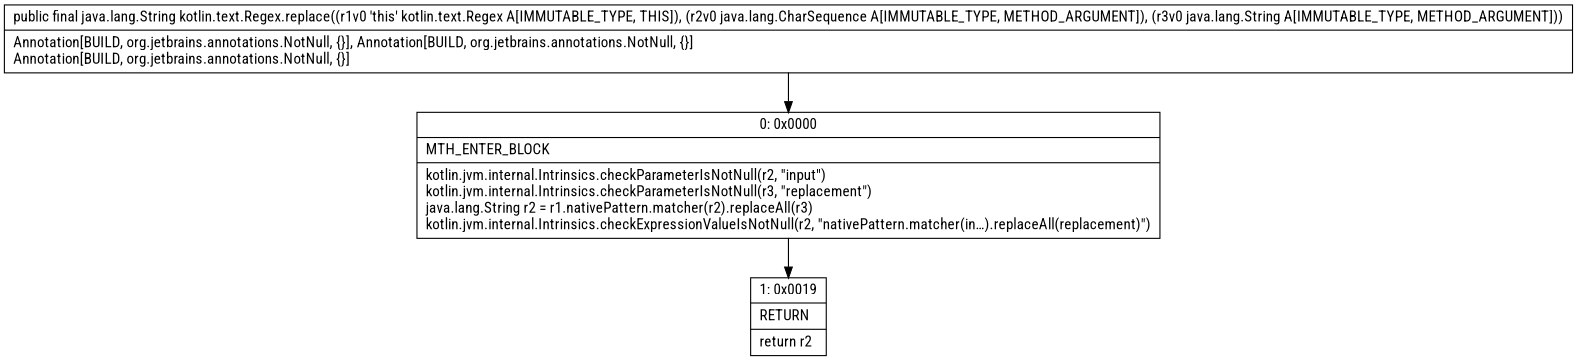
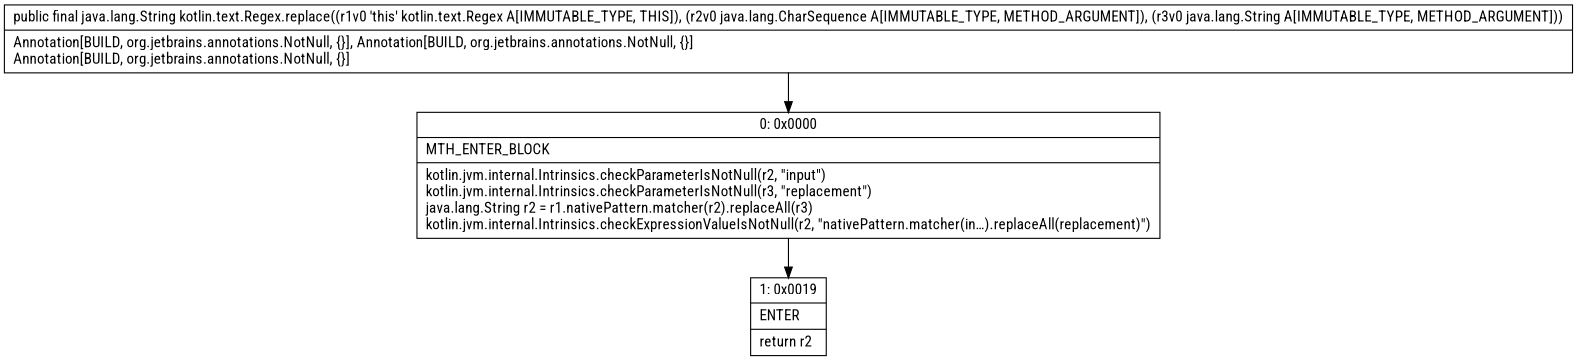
  digraph {
    fontname="Roboto Condensed"
    node [shape=record fontname="Roboto Condensed"]
    edge [fontname="Roboto Condensed"]
    n1 [label="{0\:\ 0x0000|MTH_ENTER_BLOCK\l|kotlin.jvm.internal.Intrinsics.checkParameterIsNotNull(r2, \"input\")\lkotlin.jvm.internal.Intrinsics.checkParameterIsNotNull(r3, \"replacement\")\ljava.lang.String r2 = r1.nativePattern.matcher(r2).replaceAll(r3)\lkotlin.jvm.internal.Intrinsics.checkExpressionValueIsNotNull(r2, \"nativePattern.matcher(in…).replaceAll(replacement)\")\l}"]
-   n2 [label="{1\:\ 0x0019|RETURN\l|return r2\l}"]
+   n2 [label="{1\:\ 0x0019|ENTER\l|return r2\l}"]
    n3 [label="{public final java.lang.String kotlin.text.Regex.replace((r1v0 'this' kotlin.text.Regex A[IMMUTABLE_TYPE, THIS]), (r2v0 java.lang.CharSequence A[IMMUTABLE_TYPE, METHOD_ARGUMENT]), (r3v0 java.lang.String A[IMMUTABLE_TYPE, METHOD_ARGUMENT]))  | Annotation[BUILD, org.jetbrains.annotations.NotNull, \{\}], Annotation[BUILD, org.jetbrains.annotations.NotNull, \{\}]\lAnnotation[BUILD, org.jetbrains.annotations.NotNull, \{\}]\l}"]
    n1 -> n2
    n3 -> n1
  }
